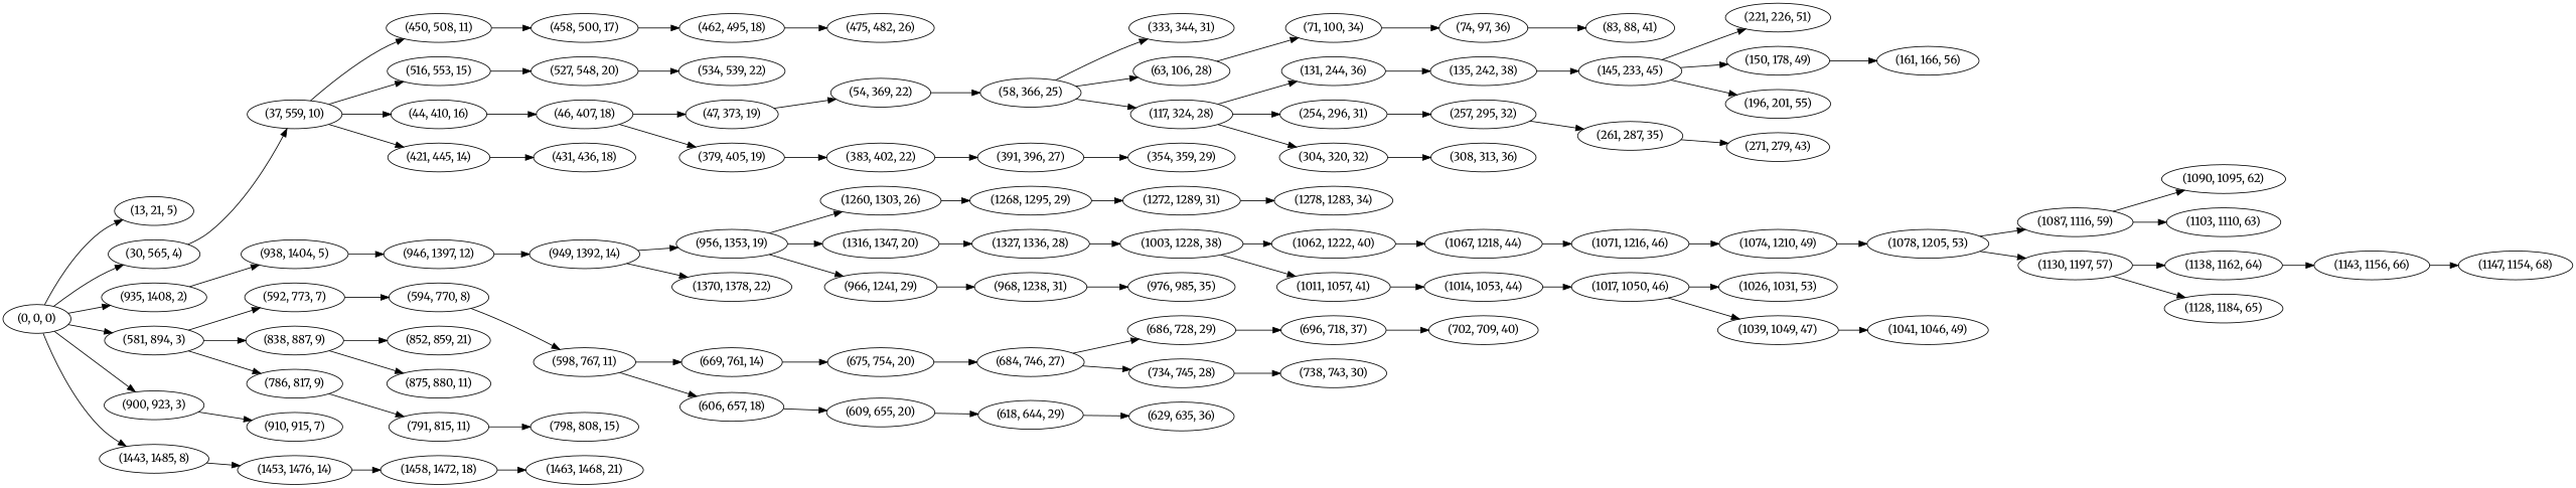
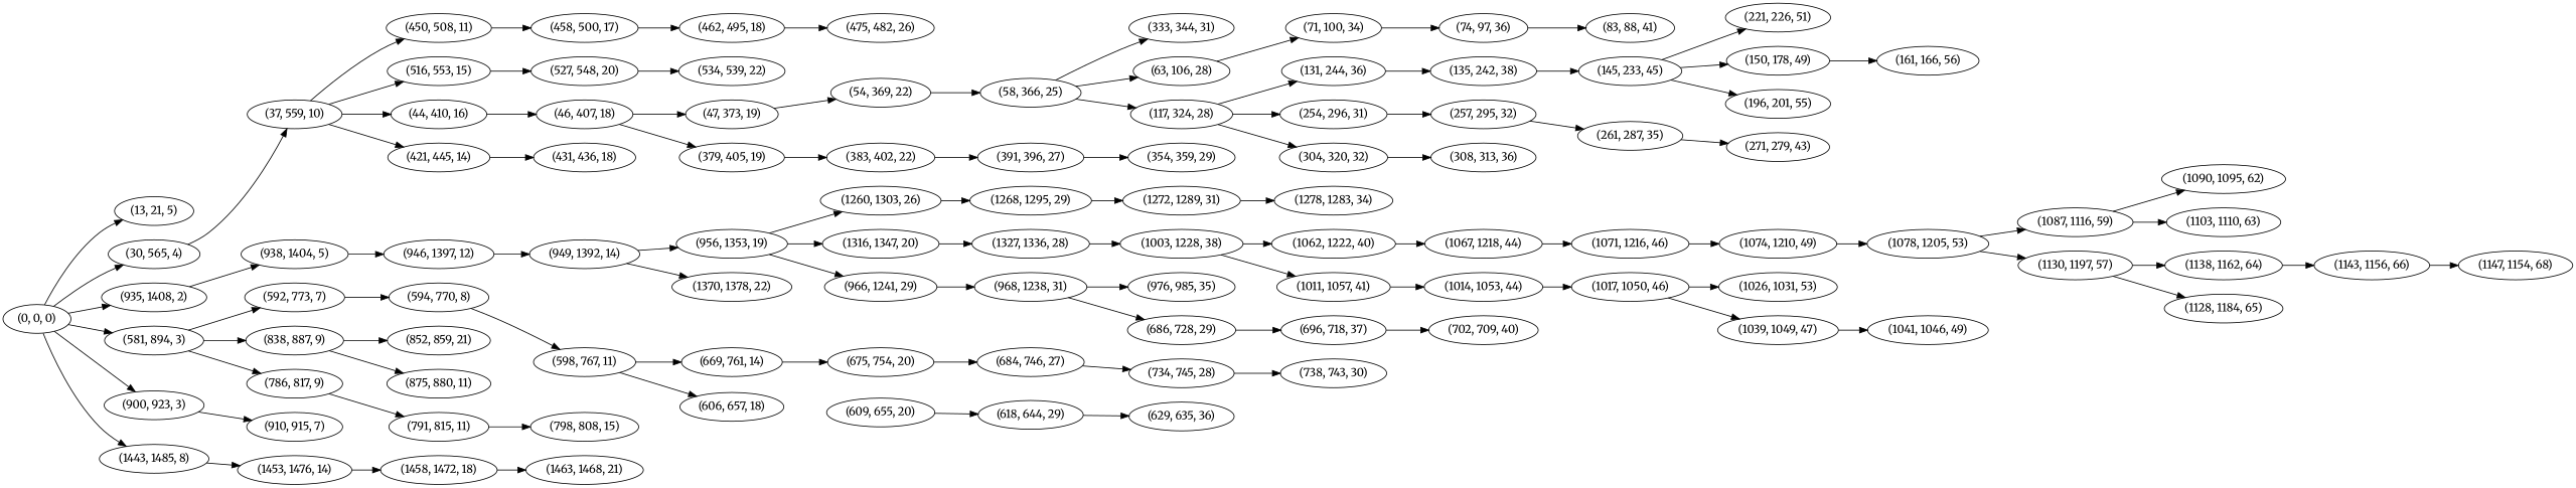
  digraph {
    fontname=Merriweather
    rankdir=LR
    node [fontname=Merriweather]
    edge [fontname=Merriweather]
    "(0, 0, 0)"
    "(13, 21, 5)"
    "(30, 565, 4)"
    "(581, 894, 3)"
    "(900, 923, 3)"
    "(935, 1408, 2)"
    "(1443, 1485, 8)"
    "(37, 559, 10)"
    "(592, 773, 7)"
    "(786, 817, 9)"
    "(838, 887, 9)"
    "(910, 915, 7)"
    "(938, 1404, 5)"
    "(1453, 1476, 14)"
    "(44, 410, 16)"
    "(421, 445, 14)"
    "(450, 508, 11)"
    "(516, 553, 15)"
    "(46, 407, 18)"
    "(431, 436, 18)"
    "(458, 500, 17)"
    "(527, 548, 20)"
    "(47, 373, 19)"
    "(379, 405, 19)"
    "(54, 369, 22)"
    "(383, 402, 22)"
    "(58, 366, 25)"
    "(63, 106, 28)"
    "(117, 324, 28)"
    "(333, 344, 31)"
    "(71, 100, 34)"
    "(131, 244, 36)"
    "(254, 296, 31)"
    "(304, 320, 32)"
    "(74, 97, 36)"
    "(83, 88, 41)"
    "(135, 242, 38)"
    "(257, 295, 32)"
    "(308, 313, 36)"
    "(145, 233, 45)"
    "(150, 178, 49)"
    "(196, 201, 55)"
    "(221, 226, 51)"
    "(161, 166, 56)"
    "(261, 287, 35)"
    "(271, 279, 43)"
    "(391, 396, 27)"
    "(354, 359, 29)"
    "(462, 495, 18)"
    "(475, 482, 26)"
    "(534, 539, 22)"
    "(594, 770, 8)"
    "(791, 815, 11)"
    "(852, 859, 21)"
    "(875, 880, 11)"
    "(598, 767, 11)"
    "(606, 657, 18)"
    "(669, 761, 14)"
    "(609, 655, 20)"
    "(675, 754, 20)"
    "(618, 644, 29)"
    "(629, 635, 36)"
    "(684, 746, 27)"
    "(686, 728, 29)"
    "(734, 745, 28)"
    "(696, 718, 37)"
    "(738, 743, 30)"
    "(702, 709, 40)"
    "(798, 808, 15)"
    "(946, 1397, 12)"
    "(949, 1392, 14)"
    "(956, 1353, 19)"
    "(1370, 1378, 22)"
    "(966, 1241, 29)"
    "(1260, 1303, 26)"
    "(1316, 1347, 20)"
    "(968, 1238, 31)"
    "(1268, 1295, 29)"
    "(1327, 1336, 28)"
    "(976, 985, 35)"
    "(1003, 1228, 38)"
    "(1011, 1057, 41)"
    "(1062, 1222, 40)"
    "(1014, 1053, 44)"
    "(1067, 1218, 44)"
    "(1017, 1050, 46)"
    "(1026, 1031, 53)"
    "(1039, 1049, 47)"
    "(1041, 1046, 49)"
    "(1071, 1216, 46)"
    "(1074, 1210, 49)"
    "(1078, 1205, 53)"
    "(1087, 1116, 59)"
    "(1130, 1197, 57)"
    "(1090, 1095, 62)"
    "(1103, 1110, 63)"
    "(1138, 1162, 64)"
    n98 [label="(1128, 1184, 65)"]
    "(1143, 1156, 66)"
    "(1147, 1154, 68)"
    "(1272, 1289, 31)"
    "(1278, 1283, 34)"
    "(1458, 1472, 18)"
    "(1463, 1468, 21)"
    "(0, 0, 0)" -> "(13, 21, 5)"
    "(0, 0, 0)" -> "(30, 565, 4)"
    "(0, 0, 0)" -> "(581, 894, 3)"
    "(0, 0, 0)" -> "(900, 923, 3)"
    "(0, 0, 0)" -> "(935, 1408, 2)"
    "(0, 0, 0)" -> "(1443, 1485, 8)"
    "(30, 565, 4)" -> "(37, 559, 10)"
    "(581, 894, 3)" -> "(592, 773, 7)"
    "(581, 894, 3)" -> "(786, 817, 9)"
    "(581, 894, 3)" -> "(838, 887, 9)"
    "(900, 923, 3)" -> "(910, 915, 7)"
    "(935, 1408, 2)" -> "(938, 1404, 5)"
    "(1443, 1485, 8)" -> "(1453, 1476, 14)"
    "(37, 559, 10)" -> "(44, 410, 16)"
    "(37, 559, 10)" -> "(421, 445, 14)"
    "(37, 559, 10)" -> "(450, 508, 11)"
    "(37, 559, 10)" -> "(516, 553, 15)"
    "(592, 773, 7)" -> "(594, 770, 8)"
    "(786, 817, 9)" -> "(791, 815, 11)"
    "(838, 887, 9)" -> "(852, 859, 21)"
    "(838, 887, 9)" -> "(875, 880, 11)"
    "(938, 1404, 5)" -> "(946, 1397, 12)"
    "(1453, 1476, 14)" -> "(1458, 1472, 18)"
    "(44, 410, 16)" -> "(46, 407, 18)"
    "(421, 445, 14)" -> "(431, 436, 18)"
    "(450, 508, 11)" -> "(458, 500, 17)"
    "(516, 553, 15)" -> "(527, 548, 20)"
    "(46, 407, 18)" -> "(47, 373, 19)"
    "(46, 407, 18)" -> "(379, 405, 19)"
    "(458, 500, 17)" -> "(462, 495, 18)"
    "(527, 548, 20)" -> "(534, 539, 22)"
    "(47, 373, 19)" -> "(54, 369, 22)"
    "(379, 405, 19)" -> "(383, 402, 22)"
    "(54, 369, 22)" -> "(58, 366, 25)"
    "(383, 402, 22)" -> "(391, 396, 27)"
    "(58, 366, 25)" -> "(63, 106, 28)"
    "(58, 366, 25)" -> "(117, 324, 28)"
    "(58, 366, 25)" -> "(333, 344, 31)"
    "(63, 106, 28)" -> "(71, 100, 34)"
    "(117, 324, 28)" -> "(131, 244, 36)"
    "(117, 324, 28)" -> "(254, 296, 31)"
    "(117, 324, 28)" -> "(304, 320, 32)"
    "(71, 100, 34)" -> "(74, 97, 36)"
    "(131, 244, 36)" -> "(135, 242, 38)"
    "(254, 296, 31)" -> "(257, 295, 32)"
    "(304, 320, 32)" -> "(308, 313, 36)"
    "(74, 97, 36)" -> "(83, 88, 41)"
    "(135, 242, 38)" -> "(145, 233, 45)"
    "(257, 295, 32)" -> "(261, 287, 35)"
    "(145, 233, 45)" -> "(150, 178, 49)"
    "(145, 233, 45)" -> "(196, 201, 55)"
    "(145, 233, 45)" -> "(221, 226, 51)"
    "(150, 178, 49)" -> "(161, 166, 56)"
    "(261, 287, 35)" -> "(271, 279, 43)"
    "(391, 396, 27)" -> "(354, 359, 29)"
    "(462, 495, 18)" -> "(475, 482, 26)"
    "(594, 770, 8)" -> "(598, 767, 11)"
    "(791, 815, 11)" -> "(798, 808, 15)"
    "(598, 767, 11)" -> "(606, 657, 18)"
    "(598, 767, 11)" -> "(669, 761, 14)"
-   "(606, 657, 18)" -> "(609, 655, 20)"
    "(669, 761, 14)" -> "(675, 754, 20)"
    "(609, 655, 20)" -> "(618, 644, 29)"
    "(675, 754, 20)" -> "(684, 746, 27)"
    "(618, 644, 29)" -> "(629, 635, 36)"
-   "(684, 746, 27)" -> "(686, 728, 29)"
+   "(968, 1238, 31)" -> "(686, 728, 29)"
    "(684, 746, 27)" -> "(734, 745, 28)"
    "(686, 728, 29)" -> "(696, 718, 37)"
    "(734, 745, 28)" -> "(738, 743, 30)"
    "(696, 718, 37)" -> "(702, 709, 40)"
    "(946, 1397, 12)" -> "(949, 1392, 14)"
    "(949, 1392, 14)" -> "(956, 1353, 19)"
    "(949, 1392, 14)" -> "(1370, 1378, 22)"
    "(956, 1353, 19)" -> "(966, 1241, 29)"
    "(956, 1353, 19)" -> "(1260, 1303, 26)"
    "(956, 1353, 19)" -> "(1316, 1347, 20)"
    "(966, 1241, 29)" -> "(968, 1238, 31)"
    "(1260, 1303, 26)" -> "(1268, 1295, 29)"
    "(1316, 1347, 20)" -> "(1327, 1336, 28)"
    "(968, 1238, 31)" -> "(976, 985, 35)"
    "(1268, 1295, 29)" -> "(1272, 1289, 31)"
    "(1327, 1336, 28)" -> "(1003, 1228, 38)"
    "(1003, 1228, 38)" -> "(1011, 1057, 41)"
    "(1003, 1228, 38)" -> "(1062, 1222, 40)"
    "(1011, 1057, 41)" -> "(1014, 1053, 44)"
    "(1062, 1222, 40)" -> "(1067, 1218, 44)"
    "(1014, 1053, 44)" -> "(1017, 1050, 46)"
    "(1067, 1218, 44)" -> "(1071, 1216, 46)"
    "(1017, 1050, 46)" -> "(1026, 1031, 53)"
    "(1017, 1050, 46)" -> "(1039, 1049, 47)"
    "(1039, 1049, 47)" -> "(1041, 1046, 49)"
    "(1071, 1216, 46)" -> "(1074, 1210, 49)"
    "(1074, 1210, 49)" -> "(1078, 1205, 53)"
    "(1078, 1205, 53)" -> "(1087, 1116, 59)"
    "(1078, 1205, 53)" -> "(1130, 1197, 57)"
    "(1087, 1116, 59)" -> "(1090, 1095, 62)"
    "(1087, 1116, 59)" -> "(1103, 1110, 63)"
    "(1130, 1197, 57)" -> "(1138, 1162, 64)"
    "(1130, 1197, 57)" -> n98
    "(1138, 1162, 64)" -> "(1143, 1156, 66)"
    "(1143, 1156, 66)" -> "(1147, 1154, 68)"
    "(1272, 1289, 31)" -> "(1278, 1283, 34)"
    "(1458, 1472, 18)" -> "(1463, 1468, 21)"
  }
